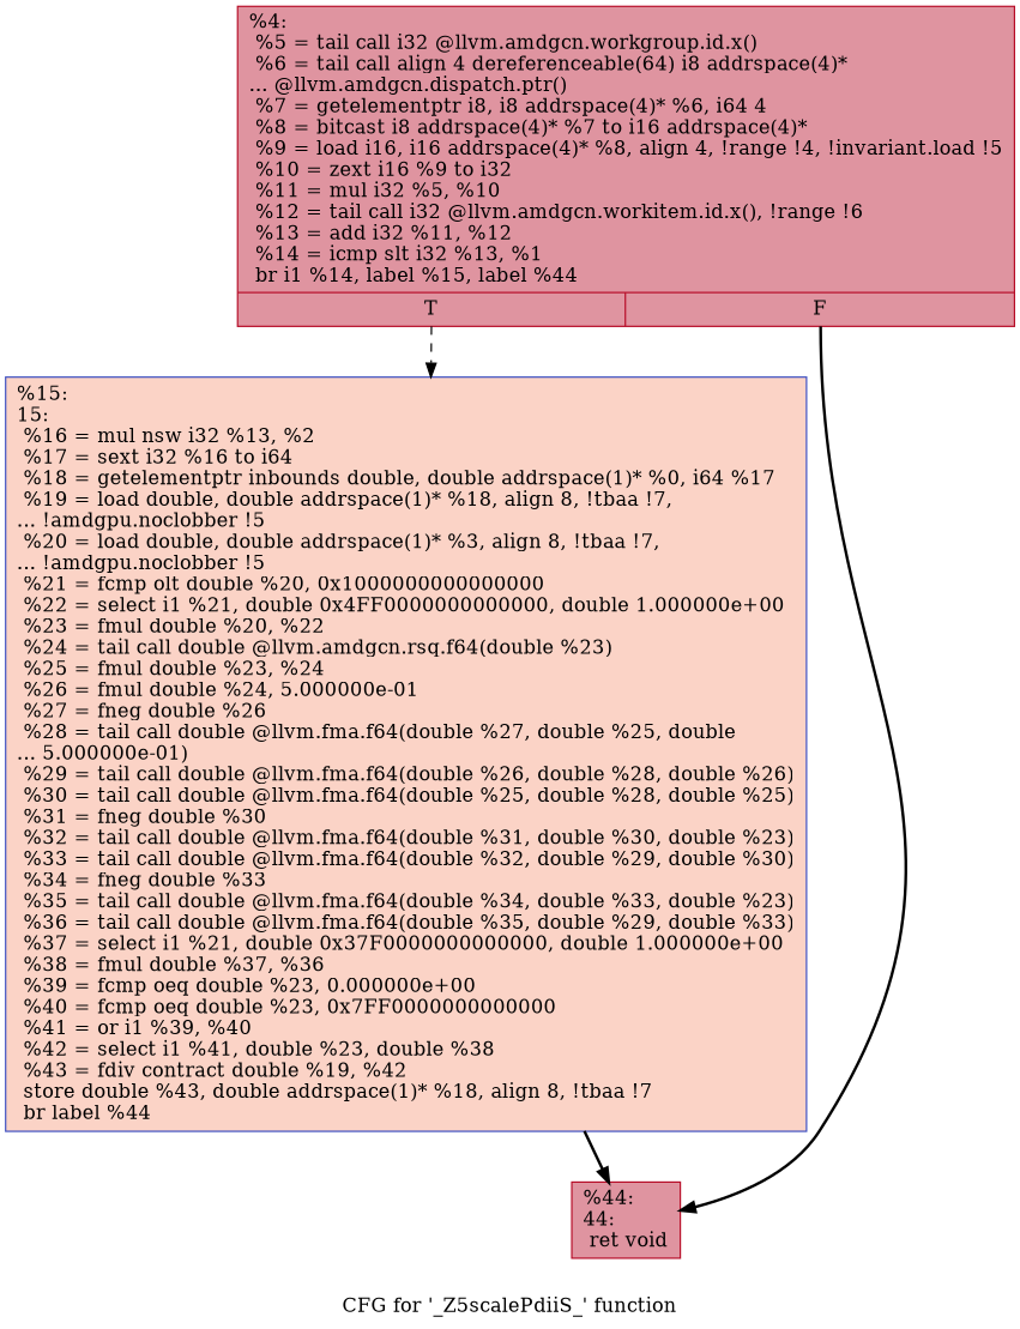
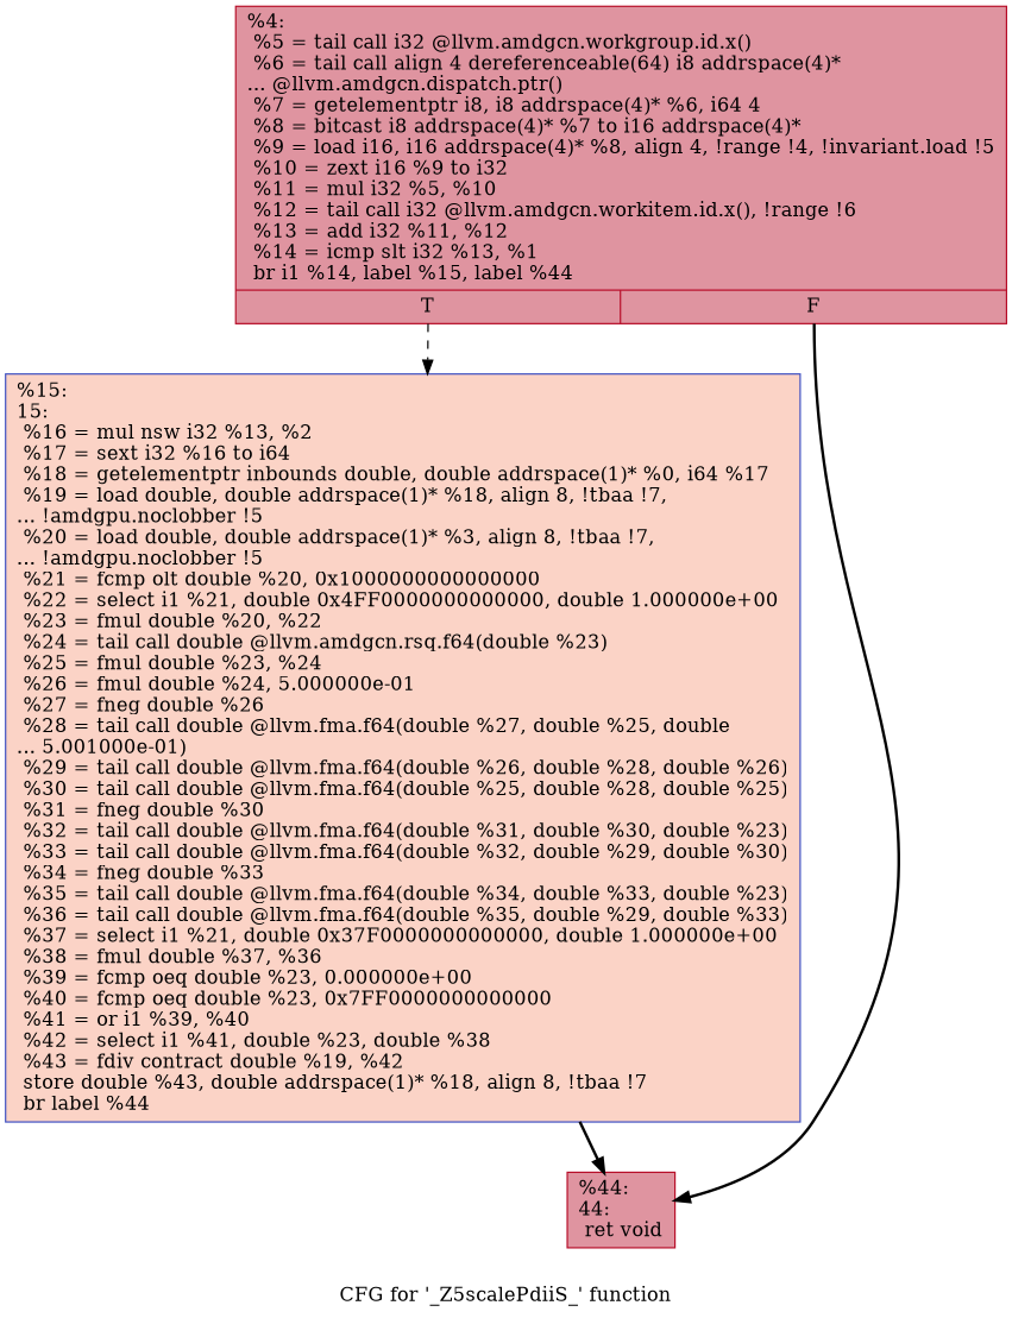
  digraph {
    label="CFG for '_Z5scalePdiiS_' function"
    node [color="#b70d28ff" fillcolor="#b70d2870" shape=record style=filled]
    edge [style=bold]
    n1 [label="{%4:\l  %5 = tail call i32 @llvm.amdgcn.workgroup.id.x()\l  %6 = tail call align 4 dereferenceable(64) i8 addrspace(4)*\l... @llvm.amdgcn.dispatch.ptr()\l  %7 = getelementptr i8, i8 addrspace(4)* %6, i64 4\l  %8 = bitcast i8 addrspace(4)* %7 to i16 addrspace(4)*\l  %9 = load i16, i16 addrspace(4)* %8, align 4, !range !4, !invariant.load !5\l  %10 = zext i16 %9 to i32\l  %11 = mul i32 %5, %10\l  %12 = tail call i32 @llvm.amdgcn.workitem.id.x(), !range !6\l  %13 = add i32 %11, %12\l  %14 = icmp slt i32 %13, %1\l  br i1 %14, label %15, label %44\l|{<s0>T|<s1>F}}"]
-   n2 [color="#3d50c3ff" fillcolor="#f59c7d70" label="{%15:\l15:                                               \l  %16 = mul nsw i32 %13, %2\l  %17 = sext i32 %16 to i64\l  %18 = getelementptr inbounds double, double addrspace(1)* %0, i64 %17\l  %19 = load double, double addrspace(1)* %18, align 8, !tbaa !7,\l... !amdgpu.noclobber !5\l  %20 = load double, double addrspace(1)* %3, align 8, !tbaa !7,\l... !amdgpu.noclobber !5\l  %21 = fcmp olt double %20, 0x1000000000000000\l  %22 = select i1 %21, double 0x4FF0000000000000, double 1.000000e+00\l  %23 = fmul double %20, %22\l  %24 = tail call double @llvm.amdgcn.rsq.f64(double %23)\l  %25 = fmul double %23, %24\l  %26 = fmul double %24, 5.000000e-01\l  %27 = fneg double %26\l  %28 = tail call double @llvm.fma.f64(double %27, double %25, double\l... 5.000000e-01)\l  %29 = tail call double @llvm.fma.f64(double %26, double %28, double %26)\l  %30 = tail call double @llvm.fma.f64(double %25, double %28, double %25)\l  %31 = fneg double %30\l  %32 = tail call double @llvm.fma.f64(double %31, double %30, double %23)\l  %33 = tail call double @llvm.fma.f64(double %32, double %29, double %30)\l  %34 = fneg double %33\l  %35 = tail call double @llvm.fma.f64(double %34, double %33, double %23)\l  %36 = tail call double @llvm.fma.f64(double %35, double %29, double %33)\l  %37 = select i1 %21, double 0x37F0000000000000, double 1.000000e+00\l  %38 = fmul double %37, %36\l  %39 = fcmp oeq double %23, 0.000000e+00\l  %40 = fcmp oeq double %23, 0x7FF0000000000000\l  %41 = or i1 %39, %40\l  %42 = select i1 %41, double %23, double %38\l  %43 = fdiv contract double %19, %42\l  store double %43, double addrspace(1)* %18, align 8, !tbaa !7\l  br label %44\l}"]
+   n2 [color="#3d50c3ff" fillcolor="#f59c7d70" label="{%15:\l15:                                               \l  %16 = mul nsw i32 %13, %2\l  %17 = sext i32 %16 to i64\l  %18 = getelementptr inbounds double, double addrspace(1)* %0, i64 %17\l  %19 = load double, double addrspace(1)* %18, align 8, !tbaa !7,\l... !amdgpu.noclobber !5\l  %20 = load double, double addrspace(1)* %3, align 8, !tbaa !7,\l... !amdgpu.noclobber !5\l  %21 = fcmp olt double %20, 0x1000000000000000\l  %22 = select i1 %21, double 0x4FF0000000000000, double 1.000000e+00\l  %23 = fmul double %20, %22\l  %24 = tail call double @llvm.amdgcn.rsq.f64(double %23)\l  %25 = fmul double %23, %24\l  %26 = fmul double %24, 5.000000e-01\l  %27 = fneg double %26\l  %28 = tail call double @llvm.fma.f64(double %27, double %25, double\l... 5.001000e-01)\l  %29 = tail call double @llvm.fma.f64(double %26, double %28, double %26)\l  %30 = tail call double @llvm.fma.f64(double %25, double %28, double %25)\l  %31 = fneg double %30\l  %32 = tail call double @llvm.fma.f64(double %31, double %30, double %23)\l  %33 = tail call double @llvm.fma.f64(double %32, double %29, double %30)\l  %34 = fneg double %33\l  %35 = tail call double @llvm.fma.f64(double %34, double %33, double %23)\l  %36 = tail call double @llvm.fma.f64(double %35, double %29, double %33)\l  %37 = select i1 %21, double 0x37F0000000000000, double 1.000000e+00\l  %38 = fmul double %37, %36\l  %39 = fcmp oeq double %23, 0.000000e+00\l  %40 = fcmp oeq double %23, 0x7FF0000000000000\l  %41 = or i1 %39, %40\l  %42 = select i1 %41, double %23, double %38\l  %43 = fdiv contract double %19, %42\l  store double %43, double addrspace(1)* %18, align 8, !tbaa !7\l  br label %44\l}"]
    n3 [label="{%44:\l44:                                               \l  ret void\l}"]
    n1 -> n2 [tailport=s0 style=dashed]
    n1 -> n3 [tailport=s1]
    n2 -> n3
  }
